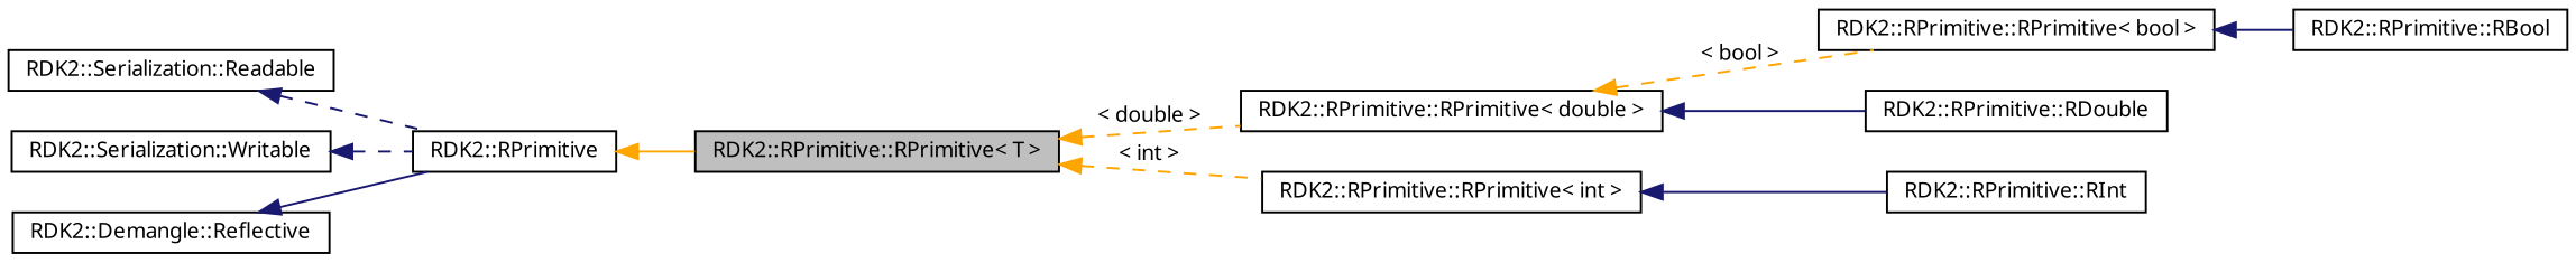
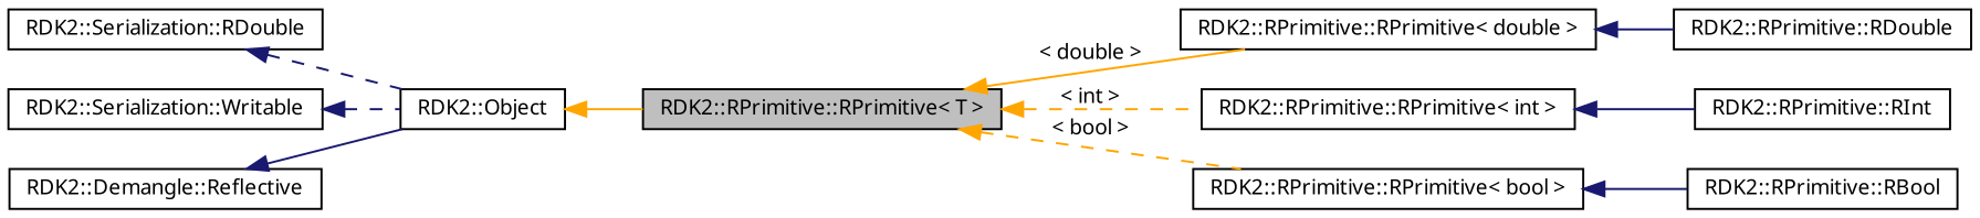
  digraph {
    rankdir=LR
    node [color=black fillcolor=white fontname="FreeSans.ttf" fontsize=10 shape=record style=filled]
    edge [color=midnightblue dir=back fontname="FreeSans.ttf" fontsize=10 labelfontname="FreeSans.ttf" labelfontsize=10 style=dashed]
    n1 [fillcolor=grey75 fontcolor=black height=0.2 label="RDK2::RPrimitive::RPrimitive\< T \>" width=0.4]
    n2 [height=0.2 label="RDK2::RPrimitive::RPrimitive\< double \>" width=0.4]
    n3 [height=0.2 label="RDK2::RPrimitive::RPrimitive\< int \>" width=0.4]
    n4 [height=0.2 label="RDK2::RPrimitive::RPrimitive\< bool \>" width=0.4]
    n5 [height=0.2 label="RDK2::RPrimitive::RDouble" width=0.4]
    n6 [height=0.2 label="RDK2::RPrimitive::RInt" width=0.4]
    n7 [height=0.2 label="RDK2::RPrimitive::RBool" width=0.4]
-   n8 [height=0.2 label="RDK2::RPrimitive" width=0.4]
-   n9 [height=0.2 label="RDK2::Serialization::Readable" width=0.4]
+   n8 [height=0.2 label="RDK2::Object" width=0.4]
+   n9 [height=0.2 label="RDK2::Serialization::RDouble" width=0.4]
    n10 [height=0.2 label="RDK2::Serialization::Writable" width=0.4]
    n11 [height=0.2 label="RDK2::Demangle::Reflective" width=0.4]
-   n1 -> n2 [color=orange label="\< double \>"]
+   n1 -> n2 [color=orange label="\< double \>" style=solid]
    n1 -> n3 [color=orange label="\< int \>"]
-   n2 -> n4 [color=orange label="\< bool \>"]
+   n1 -> n4 [color=orange label="\< bool \>"]
    n2 -> n5 [style=solid]
    n3 -> n6 [style=solid]
    n4 -> n7 [style=solid]
    n8 -> n1 [color=orange style=solid]
    n9 -> n8
    n10 -> n8
    n11 -> n8 [style=solid]
  }
